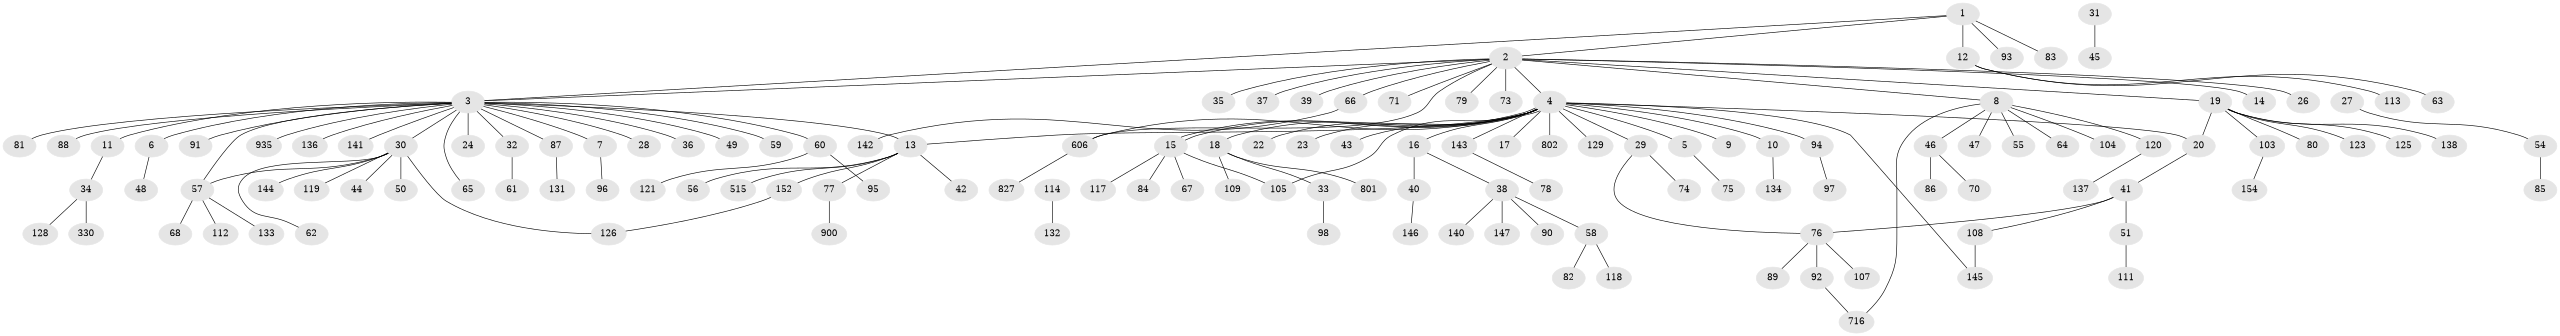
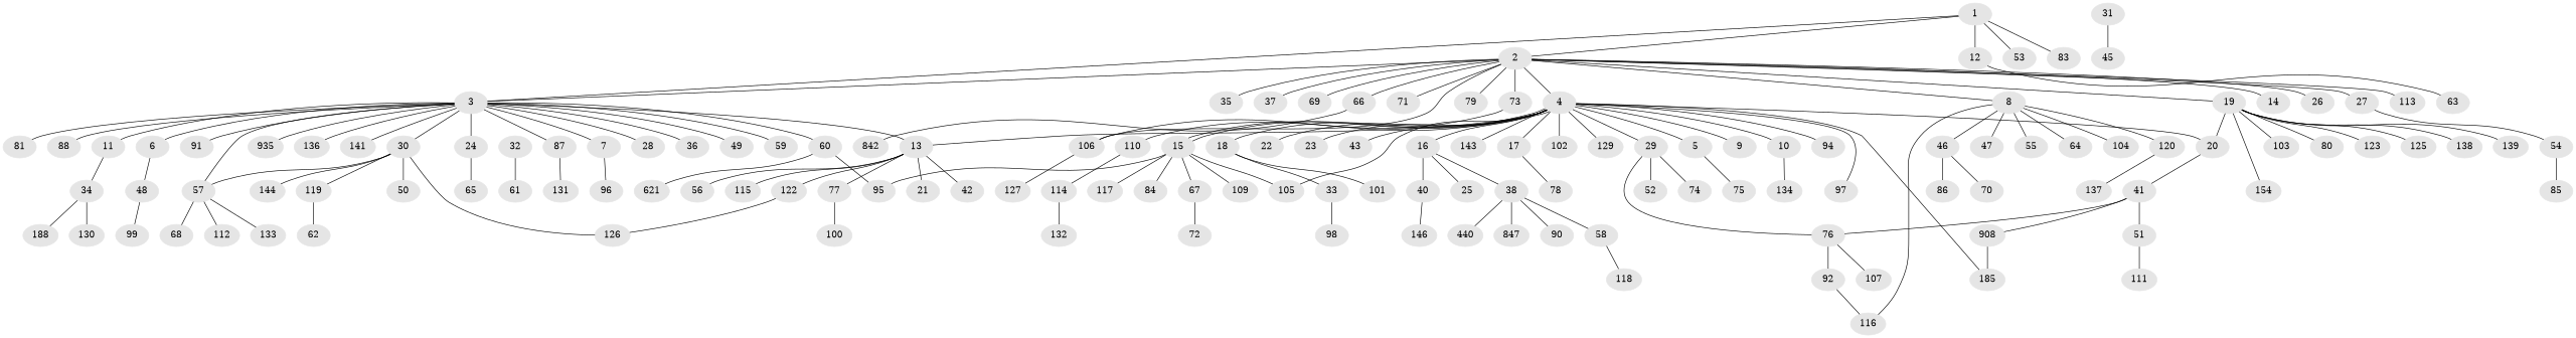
  graph {
    node [color=gray90 style=filled]
    1
    2
    3
    12
-   53 [label=93]
+   53
    83
    4
    8
    14
    19
    26
    27
    35
    37
-   39
+   39 [label=69]
    66
    71
    73
    79
-   106 [label=606]
+   106
    113
    6
    7
    11
    13
    24
    28
    30
    32
    36
    49
    57
    59
    60
    65
    81
    87
    88
    91
    n40 [label=935]
    136
    141
    63
    5
    9
    10
    15
    16
    17
    18
    20
    22
    23
    29
    43
    94
    97
-   102 [label=802]
+   102
    129
    143
-   145
+   145 [label=185]
    105
    46
    47
    55
    64
    104
-   116 [label=716]
+   116
    120
    80
    103
    123
    n73 [label=154]
    125
    138
+   139
    54
-   142
-   127 [label=827]
+   142 [label=842]
+   110
+   127
    48
    96
    34
+   21
    42
    56
    77
-   115 [label=515]
-   122 [label=152]
-   44
+   115
+   122
    50
    62
    119
    126
    144
    61
    68
    112
    133
    95
-   121
+   121 [label=621]
    131
    75
    134
    67
    84
    109
    117
+   25
    38
    40
    78
    33
-   101 [label=801]
+   101
    41
+   52
    74
    76
    31
    45
+   99
    70
    86
    137
-   128
-   130 [label=330]
-   100 [label=900]
+   128 [label=188]
+   130
+   100
+   72
    58
    90
-   140
-   147
+   140 [label=440]
+   147 [label=847]
    146
    98
    51
-   108
+   108 [label=908]
    85
-   89
    92
    107
-   82
    118
    111
    114
    132
    1 -- 2
    1 -- 3
    1 -- 12
    1 -- 53
    1 -- 83
    2 -- 3
    2 -- 4
    2 -- 8
    2 -- 14
    2 -- 19
    2 -- 26
+   2 -- 27
    2 -- 35
    2 -- 37
    2 -- 39
    2 -- 66
    2 -- 71
    2 -- 73
    2 -- 79
    2 -- 106
-   12 -- 113
+   2 -- 113
    3 -- 6
    3 -- 7
    3 -- 11
    3 -- 13
    3 -- 24
    3 -- 28
    3 -- 30
-   3 -- 32
    3 -- 36
    3 -- 49
    3 -- 57
    3 -- 59
    3 -- 60
-   3 -- 65
+   24 -- 65
    3 -- 81
    3 -- 87
    3 -- 88
    3 -- 91
    3 -- n40
    3 -- 136
    3 -- 141
    12 -- 63
    4 -- 106
    4 -- 13
    4 -- 5
    4 -- 9
    4 -- 10
    4 -- 15
    4 -- 15
    4 -- 16
    4 -- 17
    4 -- 18
    4 -- 20
    4 -- 22
    4 -- 23
    4 -- 29
    4 -- 43
    4 -- 94
-   94 -- 97
+   4 -- 97
    4 -- 102
    4 -- 129
    4 -- 143
    4 -- 145
    4 -- 105
    8 -- 46
    8 -- 47
    8 -- 55
    8 -- 64
    8 -- 104
    8 -- 116
    8 -- 120
    19 -- 20
    19 -- 80
    19 -- 103
    19 -- 123
-   103 -- n73
+   19 -- n73
    19 -- 125
    19 -- 138
+   19 -- 139
    27 -- 54
    66 -- 142
+   73 -- 110
    106 -- 127
    6 -- 48
    7 -- 96
    11 -- 34
+   13 -- 21
    13 -- 42
    13 -- 56
    13 -- 77
    13 -- 115
    13 -- 122
    30 -- 57
-   30 -- 44
    30 -- 50
-   30 -- 62
+   119 -- 62
    30 -- 119
    30 -- 126
    30 -- 144
    32 -- 61
    57 -- 68
    57 -- 112
    57 -- 133
    60 -- 95
    60 -- 121
    87 -- 131
    5 -- 75
    10 -- 134
    15 -- 105
+   15 -- 95
    15 -- 67
    15 -- 84
-   18 -- 109
+   15 -- 109
    15 -- 117
+   16 -- 25
    16 -- 38
    16 -- 40
-   143 -- 78
+   17 -- 78
    18 -- 33
    18 -- 101
    20 -- 41
+   29 -- 52
    29 -- 74
    29 -- 76
    46 -- 70
    46 -- 86
    120 -- 137
    54 -- 85
+   110 -- 114
+   48 -- 99
    34 -- 128
    34 -- 130
    77 -- 100
    122 -- 126
+   67 -- 72
    38 -- 58
    38 -- 90
    38 -- 140
    38 -- 147
    40 -- 146
    33 -- 98
    41 -- 76
    41 -- 51
    41 -- 108
-   76 -- 89
    76 -- 92
    76 -- 107
    31 -- 45
-   58 -- 82
    58 -- 118
    51 -- 111
    108 -- 145
    92 -- 116
    114 -- 132
  }
